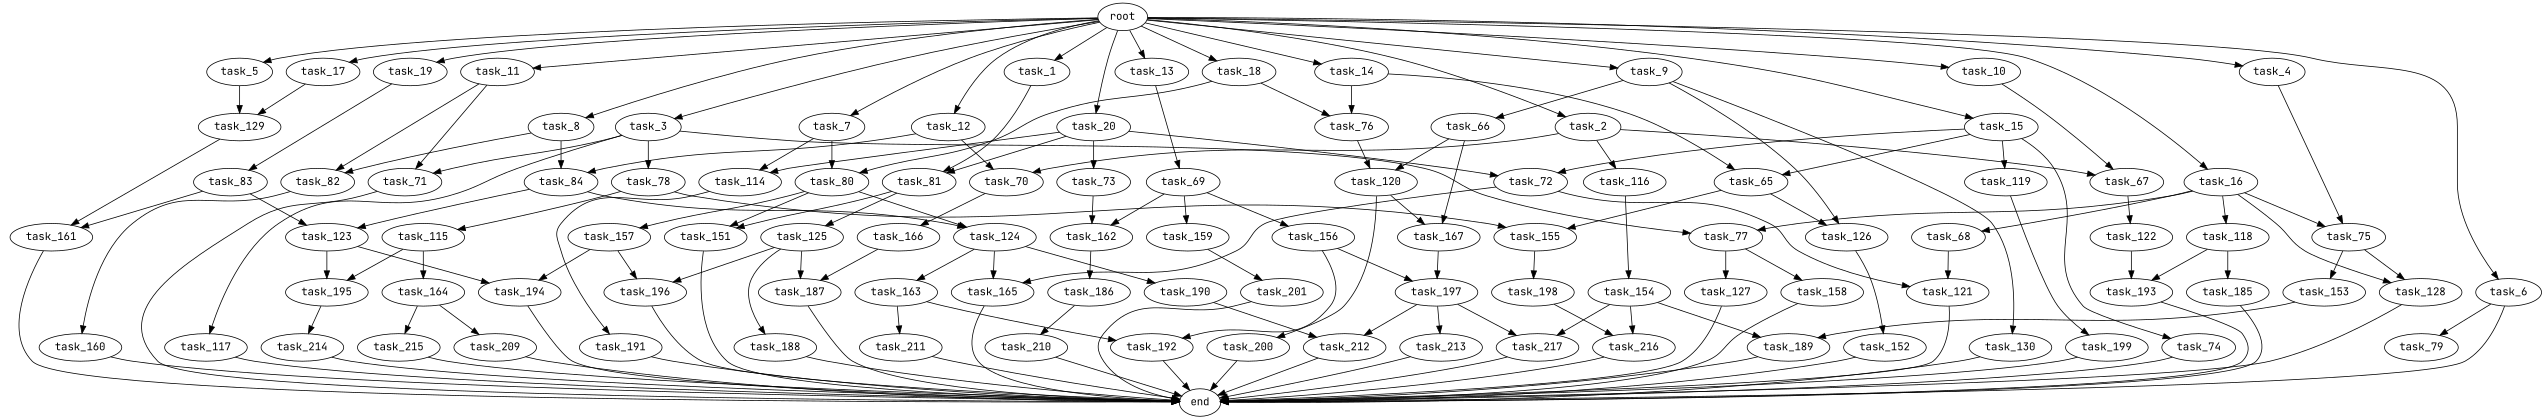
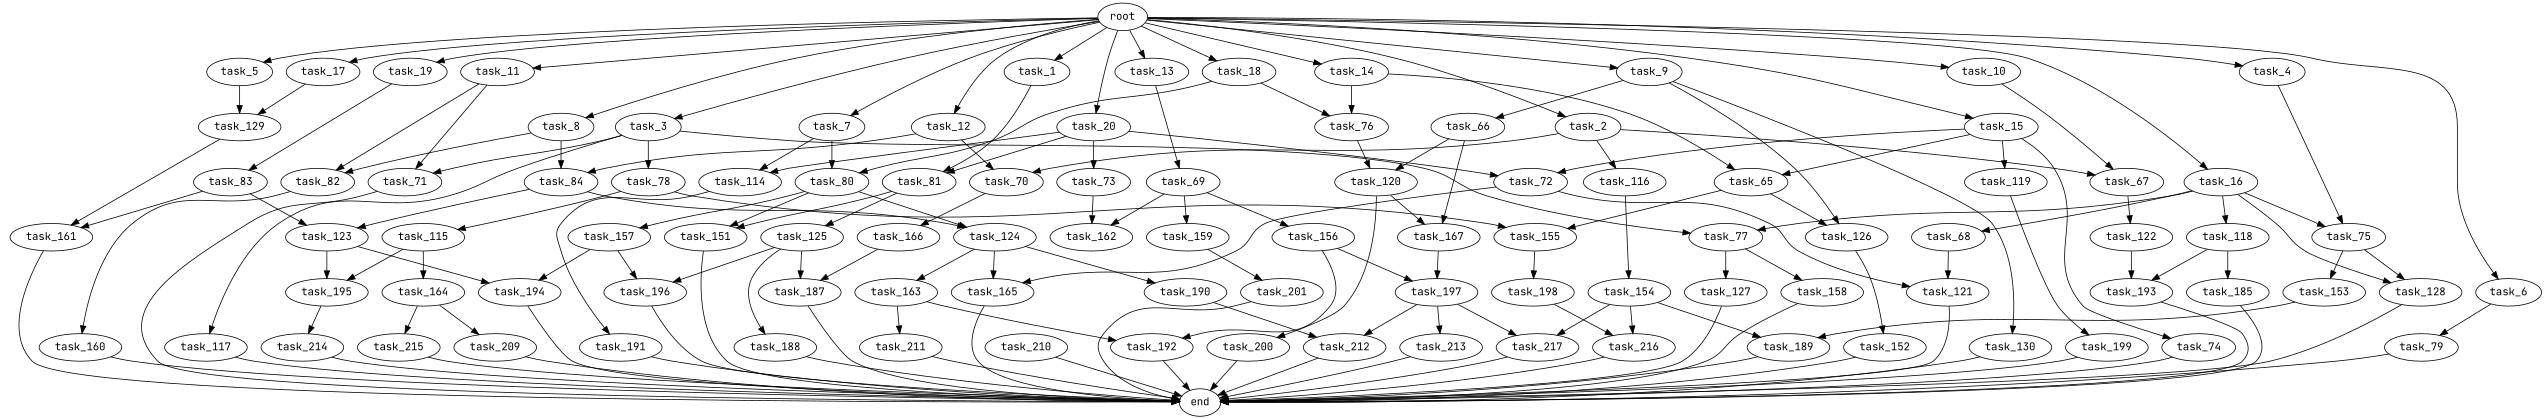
  digraph {
    fontname="JetBrains Mono"
    node [fontname="JetBrains Mono"]
    edge [fontname="JetBrains Mono"]
    task_11
    task_71
    task_82
    end
    task_160
    task_195
    task_214
    task_17
    task_129
    task_161
    task_166
    task_187
    task_190
    task_212
    task_217
    task_126
    task_152
    task_69
    task_162
    task_159
    task_156
-   task_186
    task_201
    task_197
    task_192
    task_209
    task_189
    task_199
    task_73
    task_200
    task_213
    task_7
    task_80
    task_114
    task_157
    task_151
    task_124
    task_191
    task_155
    task_198
    task_216
    task_67
    task_122
    task_193
    task_79
    task_196
    task_194
    task_185
    task_115
    task_164
    task_215
    task_130
    task_128
    task_188
    task_119
    task_81
    task_125
    task_118
    task_121
    task_83
    task_123
    task_3
    task_117
    task_78
    task_77
    task_158
    task_127
    task_165
    task_163
    task_20
    task_72
    task_14
    task_65
    task_76
    task_153
    task_120
    task_167
    task_12
    task_70
    task_84
    task_9
    task_66
    task_75
    root
    task_4
    task_19
    task_13
    task_5
    task_6
    task_16
    task_15
    task_10
    task_1
    task_2
    task_8
    task_18
    task_68
    task_74
    task_116
    task_210
    task_154
    task_211
    task_11 -> task_71
    task_11 -> task_82
    task_71 -> end
    task_82 -> task_160
    task_160 -> end
    task_195 -> task_214
    task_214 -> end
    task_17 -> task_129
    task_129 -> task_161
    task_161 -> end
    task_166 -> task_187
    task_187 -> end
    task_190 -> task_212
    task_212 -> end
    task_217 -> end
    task_126 -> task_152
    task_152 -> end
    task_69 -> task_162
    task_69 -> task_159
    task_69 -> task_156
-   task_162 -> task_186
    task_159 -> task_201
    task_156 -> task_197
    task_156 -> task_192
-   task_186 -> task_210
    task_201 -> end
    task_197 -> task_212
    task_197 -> task_217
    task_197 -> task_213
    task_192 -> end
    task_209 -> end
    task_189 -> end
    task_199 -> end
    task_73 -> task_162
    task_200 -> end
    task_213 -> end
    task_7 -> task_80
    task_7 -> task_114
    task_80 -> task_157
    task_80 -> task_151
    task_80 -> task_124
    task_114 -> task_191
    task_157 -> task_196
    task_157 -> task_194
    task_151 -> end
    task_124 -> task_190
    task_124 -> task_165
    task_124 -> task_163
    task_191 -> end
    task_155 -> task_198
    task_198 -> task_216
    task_216 -> end
    task_67 -> task_122
    task_122 -> task_193
    task_193 -> end
-   task_6 -> end
+   task_79 -> end
    task_196 -> end
    task_194 -> end
    task_185 -> end
    task_115 -> task_195
    task_115 -> task_164
    task_164 -> task_209
    task_164 -> task_215
    task_215 -> end
    task_130 -> end
    task_128 -> end
    task_188 -> end
    task_119 -> task_199
    task_81 -> task_151
    task_81 -> task_125
    task_125 -> task_187
    task_125 -> task_196
    task_125 -> task_188
    task_118 -> task_193
    task_118 -> task_185
    task_121 -> end
    task_83 -> task_161
    task_83 -> task_123
    task_123 -> task_195
    task_123 -> task_194
    task_3 -> task_71
    task_3 -> task_117
    task_3 -> task_78
    task_3 -> task_77
    task_117 -> end
    task_78 -> task_155
    task_78 -> task_115
    task_77 -> task_158
    task_77 -> task_127
    task_158 -> end
    task_127 -> end
    task_165 -> end
    task_163 -> task_192
    task_163 -> task_211
    task_20 -> task_73
    task_20 -> task_114
    task_20 -> task_81
    task_20 -> task_72
    task_72 -> task_121
    task_72 -> task_165
    task_14 -> task_65
    task_14 -> task_76
    task_65 -> task_126
    task_65 -> task_155
    task_76 -> task_120
    task_153 -> task_189
    task_120 -> task_200
    task_120 -> task_167
    task_167 -> task_197
    task_12 -> task_70
    task_12 -> task_84
    task_70 -> task_166
    task_84 -> task_124
    task_84 -> task_123
    task_9 -> task_126
    task_9 -> task_130
    task_9 -> task_66
    task_66 -> task_120
    task_66 -> task_167
    task_75 -> task_128
    task_75 -> task_153
    root -> task_11
    root -> task_17
    root -> task_7
    root -> task_3
    root -> task_20
    root -> task_14
    root -> task_12
    root -> task_9
    root -> task_4
    root -> task_19
    root -> task_13
    root -> task_5
    root -> task_6
    root -> task_16
    root -> task_15
    root -> task_10
    root -> task_1
    root -> task_2
    root -> task_8
    root -> task_18
    task_4 -> task_75
    task_19 -> task_83
    task_13 -> task_69
    task_5 -> task_129
    task_6 -> task_79
    task_16 -> task_128
    task_16 -> task_118
    task_16 -> task_77
    task_16 -> task_75
    task_16 -> task_68
    task_15 -> task_119
    task_15 -> task_72
    task_15 -> task_65
    task_15 -> task_74
    task_10 -> task_67
    task_1 -> task_81
    task_2 -> task_67
    task_2 -> task_70
    task_2 -> task_116
    task_8 -> task_82
    task_8 -> task_84
    task_18 -> task_80
    task_18 -> task_76
    task_68 -> task_121
    task_74 -> end
    task_116 -> task_154
    task_210 -> end
    task_154 -> task_217
    task_154 -> task_189
    task_154 -> task_216
    task_211 -> end
  }
